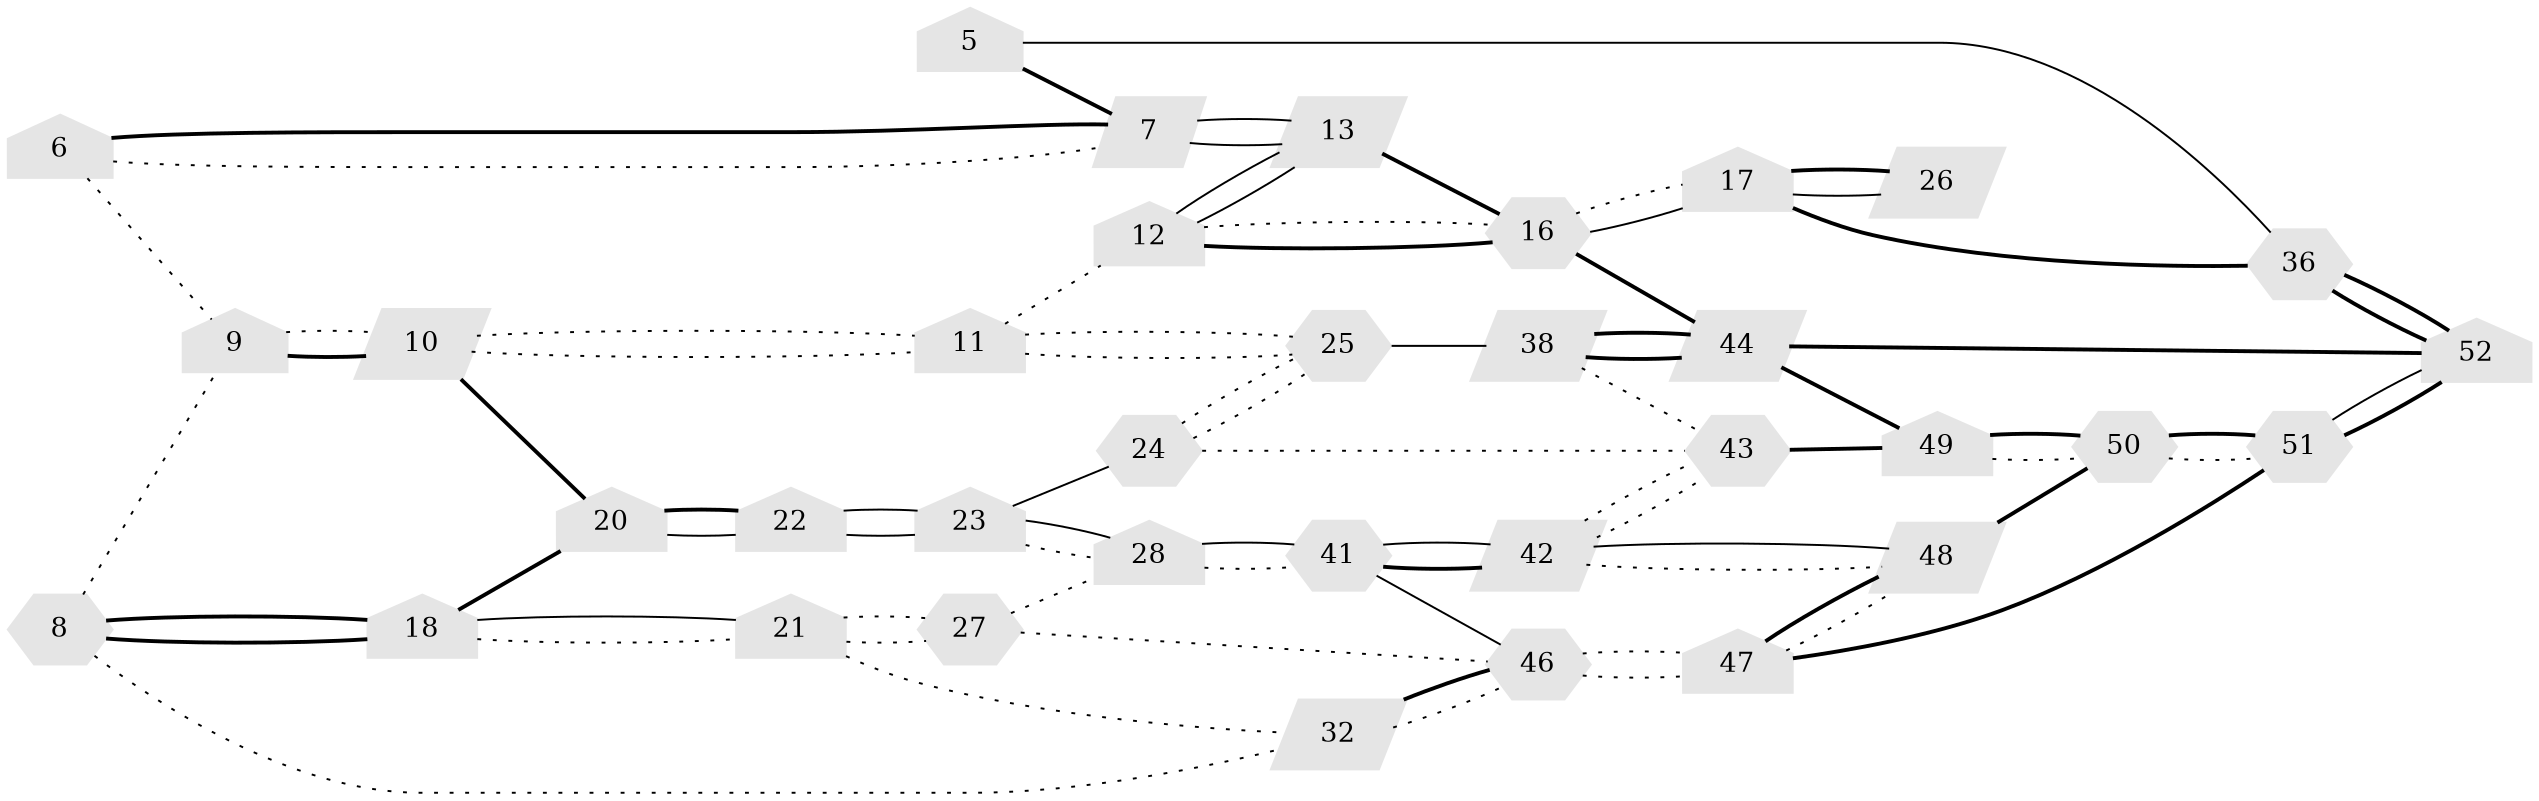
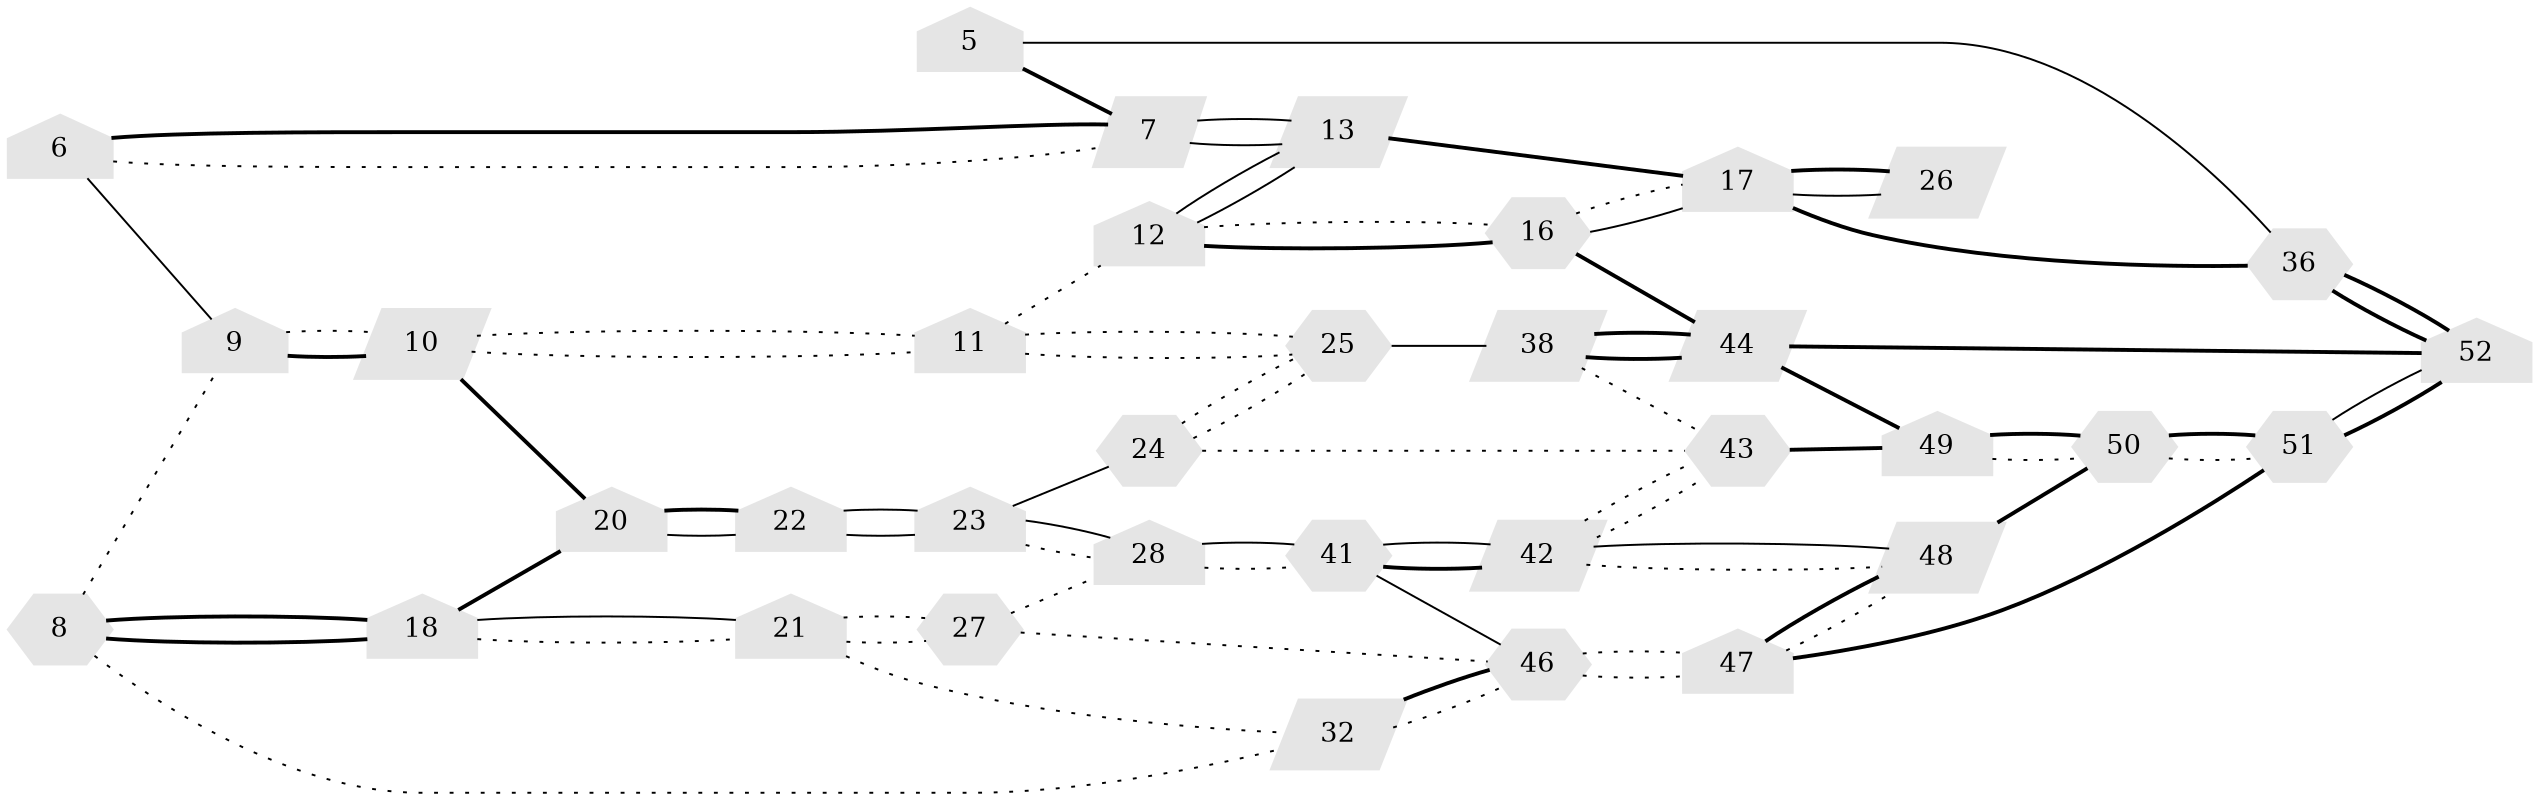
  graph {
    rankdir=LR
    node [color=gray90 shape=house style=filled]
    edge [style=dotted]
    7 [shape=parallelogram]
    6
    9
    8 [shape=hexagon super="+2"]
    18
    32 [shape=parallelogram super="+3"]
    5
    36 [shape=hexagon super="+4"]
    13 [shape=parallelogram]
    52 [super="+40+35+34"]
    10 [shape=parallelogram]
    17 [super="+14+15"]
    20 [super="+19"]
    21
    46 [shape=hexagon super="+45+33"]
    11
    12
    25 [shape=hexagon]
    22
    16 [shape=hexagon]
    38 [shape=parallelogram super="+29"]
    44 [shape=parallelogram super="+39+31"]
    26 [shape=parallelogram]
    49
    27 [shape=hexagon]
    23
    28
    24 [shape=hexagon]
    43 [shape=hexagon super="+37"]
    41 [shape=hexagon]
    47
    42 [shape=parallelogram]
    48 [shape=parallelogram]
    50 [shape=hexagon]
    51 [shape=hexagon]
    7 -- 13 [style=solid]
    7 -- 13 [style=solid]
    6 -- 7
    6 -- 7 [style=bold]
-   6 -- 9
+   6 -- 9 [style=solid]
    9 -- 10 [style=bold]
    9 -- 10
    8 -- 9
    8 -- 18 [style=bold]
    8 -- 18 [style=bold]
    8 -- 32
    18 -- 20 [style=bold]
    18 -- 21
    18 -- 21 [style=solid]
    32 -- 46 [weight=2]
    32 -- 46 [style=bold]
    5 -- 7 [style=bold]
    5 -- 36 [style=solid]
    36 -- 52 [style=bold weight=2]
    36 -- 52 [style=bold]
-   13 -- 16 [style=bold]
+   13 -- 17 [style=bold]
    10 -- 20 [style=bold]
    10 -- 11
    10 -- 11
    17 -- 36 [style=bold]
    17 -- 26 [style=solid weight=2]
    17 -- 26 [style=bold]
    20 -- 22 [style=solid weight=2]
    20 -- 22 [style=bold]
    21 -- 32
    21 -- 27
    21 -- 27
    46 -- 47
    46 -- 47
    11 -- 12
    11 -- 25
    11 -- 25
    12 -- 13 [style=solid]
    12 -- 13 [style=solid]
    12 -- 16 [style=bold]
    12 -- 16
    25 -- 38 [style=solid]
    22 -- 23 [style=solid]
    22 -- 23 [style=solid]
    16 -- 17 [style=solid]
    16 -- 17
    16 -- 44 [style=bold]
    38 -- 44 [style=bold weight=2]
    38 -- 44 [style=bold]
    38 -- 43
    44 -- 52 [style=bold weight=2]
    44 -- 49 [style=bold]
    49 -- 50
    49 -- 50 [style=bold]
    27 -- 46
    27 -- 28
    23 -- 28
    23 -- 28 [style=solid]
    23 -- 24 [style=solid]
    28 -- 41
    28 -- 41 [style=solid]
    24 -- 25
    24 -- 25
    24 -- 43
    43 -- 49 [style=bold]
    41 -- 46 [style=solid]
    41 -- 42 [style=bold]
    41 -- 42 [style=solid]
    47 -- 48
    47 -- 48 [style=bold]
    47 -- 51 [style=bold]
    42 -- 43
    42 -- 43
    42 -- 48
    42 -- 48 [style=solid]
    48 -- 50 [style=bold]
    50 -- 51
    50 -- 51 [style=bold]
    51 -- 52 [style=bold]
    51 -- 52 [style=solid]
  }
